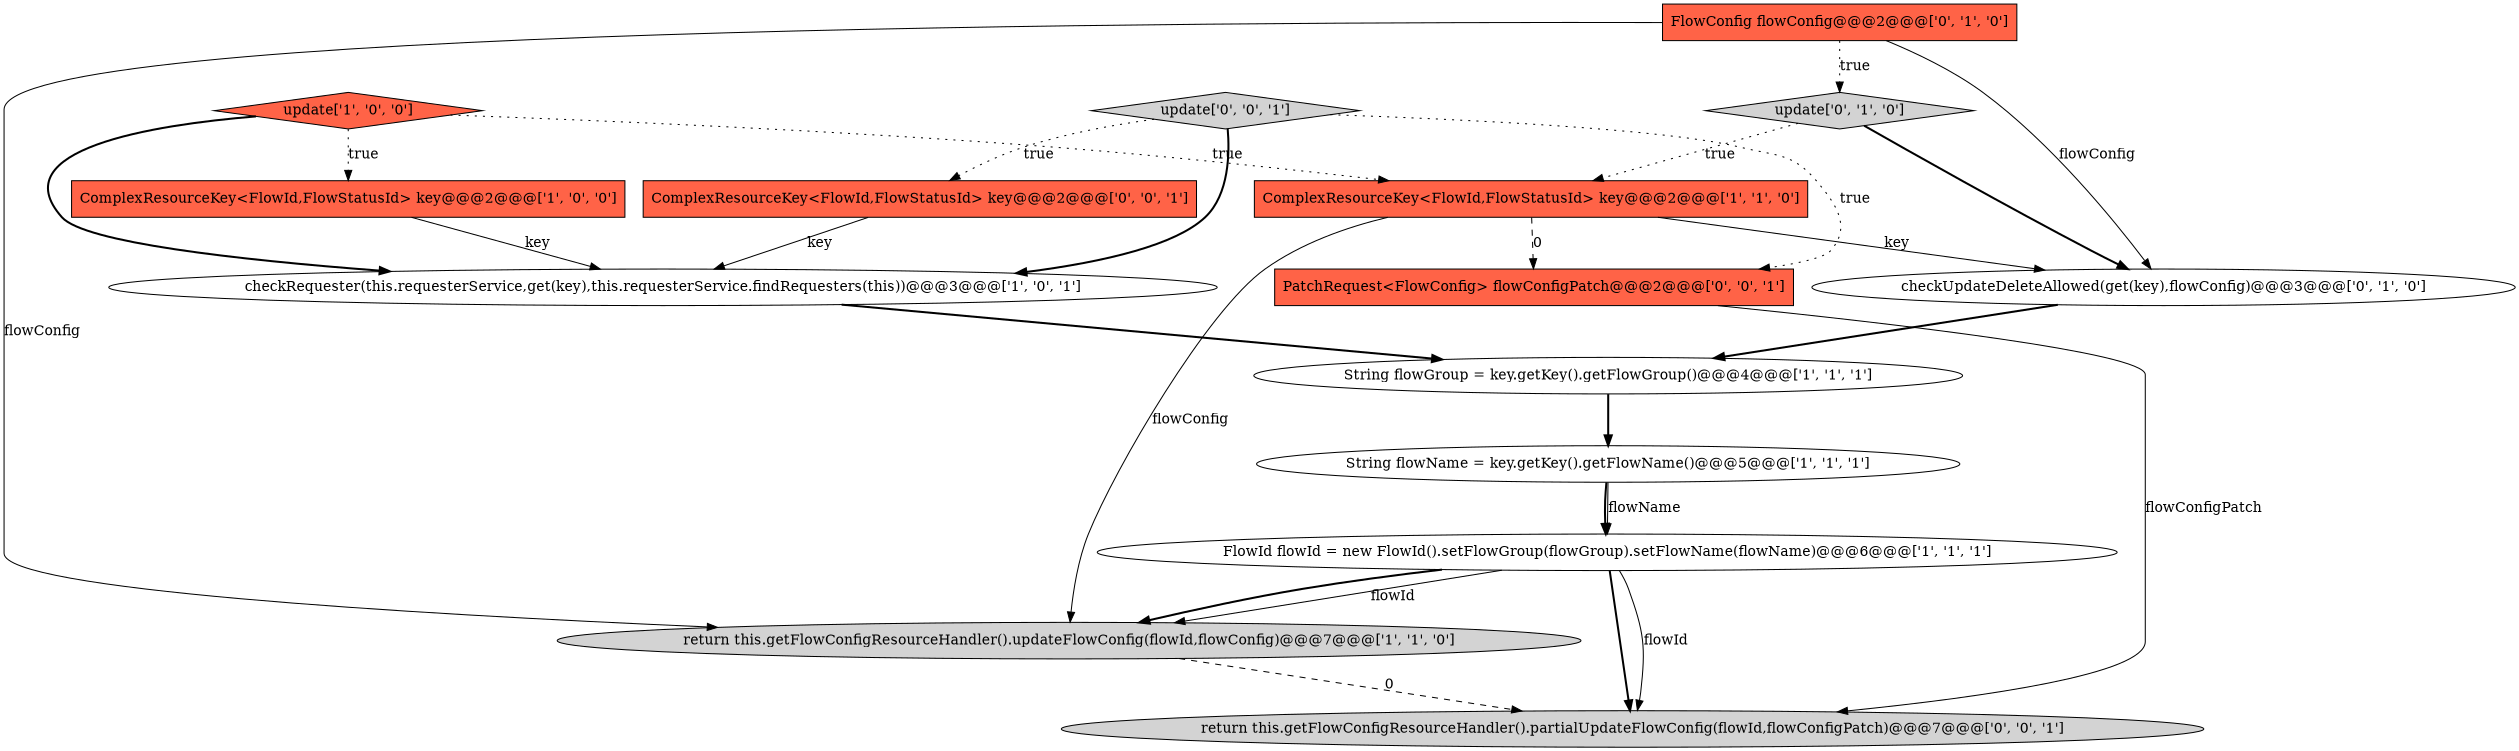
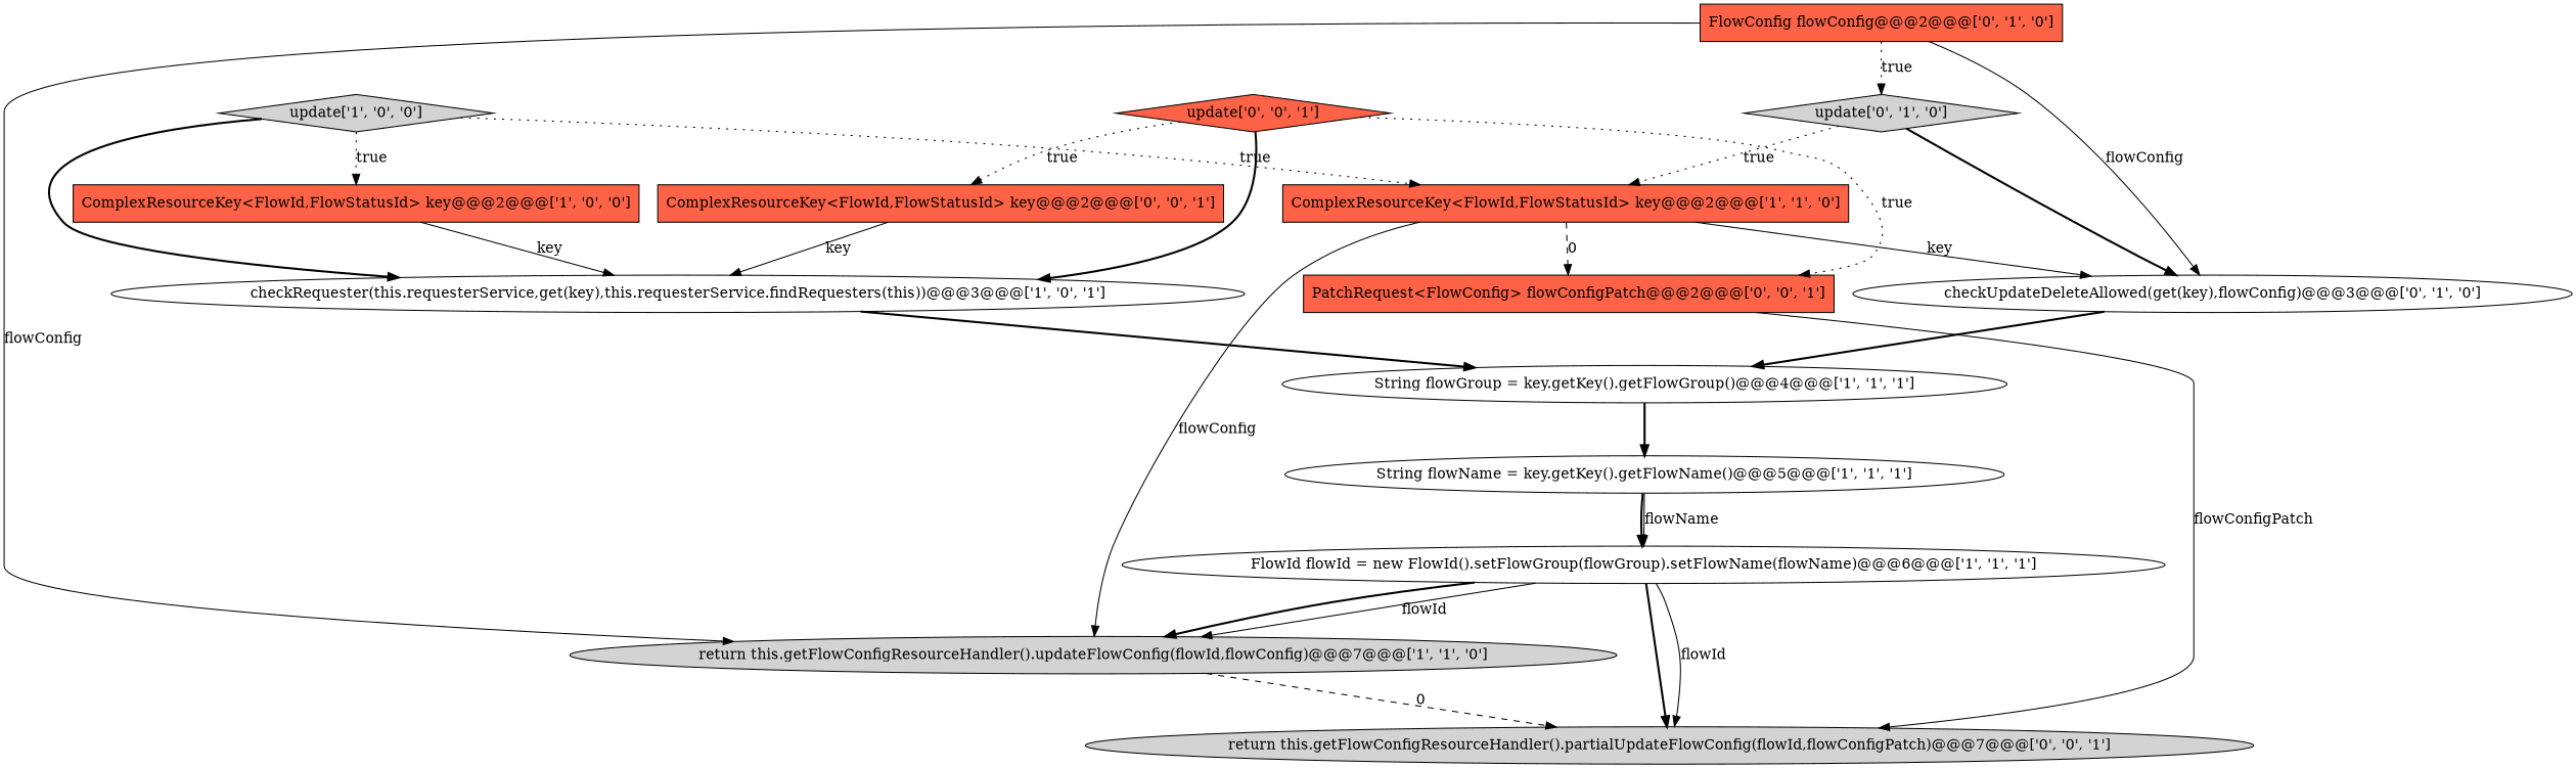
  digraph {
    node [fillcolor=white shape=ellipse style=filled]
    edge [style=solid]
    n1 [label="String flowName = key.getKey().getFlowName()@@@5@@@['1', '1', '1']"]
    n2 [label="FlowId flowId = new FlowId().setFlowGroup(flowGroup).setFlowName(flowName)@@@6@@@['1', '1', '1']"]
    n3 [fillcolor=lightgray label="return this.getFlowConfigResourceHandler().partialUpdateFlowConfig(flowId,flowConfigPatch)@@@7@@@['0', '0', '1']"]
    n4 [fillcolor=lightgray label="return this.getFlowConfigResourceHandler().updateFlowConfig(flowId,flowConfig)@@@7@@@['1', '1', '0']"]
    n5 [label="checkUpdateDeleteAllowed(get(key),flowConfig)@@@3@@@['0', '1', '0']"]
    n6 [label="String flowGroup = key.getKey().getFlowGroup()@@@4@@@['1', '1', '1']"]
    n7 [fillcolor=lightgray label="update['0', '1', '0']" shape=diamond]
    n8 [fillcolor=tomato label="ComplexResourceKey<FlowId,FlowStatusId> key@@@2@@@['1', '1', '0']" shape=box]
    n9 [fillcolor=tomato label="FlowConfig flowConfig@@@2@@@['0', '1', '0']" shape=box]
    n10 [fillcolor=tomato label="PatchRequest<FlowConfig> flowConfigPatch@@@2@@@['0', '0', '1']" shape=box]
-   n11 [fillcolor=tomato label="update['1', '0', '0']" shape=diamond]
+   n11 [fillcolor=lightgray label="update['1', '0', '0']" shape=diamond]
    n12 [fillcolor=tomato label="ComplexResourceKey<FlowId,FlowStatusId> key@@@2@@@['1', '0', '0']" shape=box]
    n13 [label="checkRequester(this.requesterService,get(key),this.requesterService.findRequesters(this))@@@3@@@['1', '0', '1']"]
    n14 [fillcolor=tomato label="ComplexResourceKey<FlowId,FlowStatusId> key@@@2@@@['0', '0', '1']" shape=box]
-   n15 [fillcolor=lightgray label="update['0', '0', '1']" shape=diamond]
+   n15 [fillcolor=tomato label="update['0', '0', '1']" shape=diamond]
    n1 -> n2 [style=bold]
    n1 -> n2 [label=flowName]
    n2 -> n3 [style=bold]
    n2 -> n3 [label=flowId]
    n2 -> n4 [label=flowId]
    n2 -> n4 [style=bold]
    n4 -> n3 [label=0 style=dashed]
    n5 -> n6 [style=bold]
    n6 -> n1 [style=bold]
    n7 -> n5 [style=bold]
    n7 -> n8 [label=true style=dotted]
    n8 -> n4 [label=flowConfig]
    n8 -> n5 [label=key]
    n8 -> n10 [label=0 style=dashed]
    n9 -> n4 [label=flowConfig]
    n9 -> n5 [label=flowConfig]
    n9 -> n7 [label=true style=dotted]
    n10 -> n3 [label=flowConfigPatch]
    n11 -> n8 [label=true style=dotted]
    n11 -> n12 [label=true style=dotted]
    n11 -> n13 [style=bold]
    n12 -> n13 [label=key]
    n13 -> n6 [style=bold]
    n14 -> n13 [label=key]
    n15 -> n10 [label=true style=dotted]
    n15 -> n13 [style=bold]
    n15 -> n14 [label=true style=dotted]
  }
